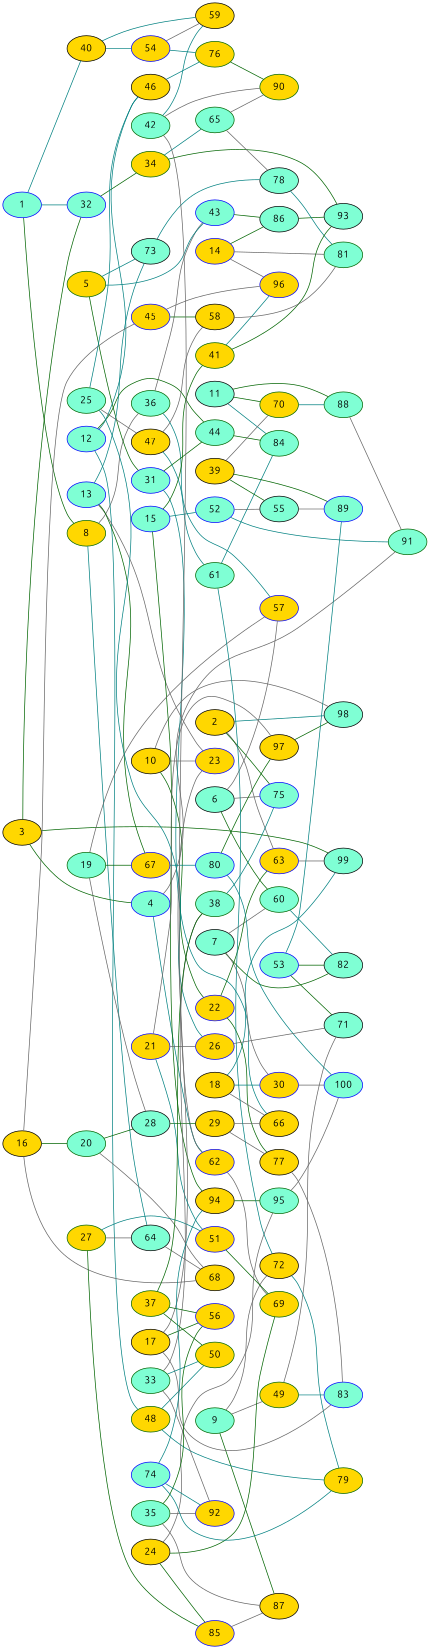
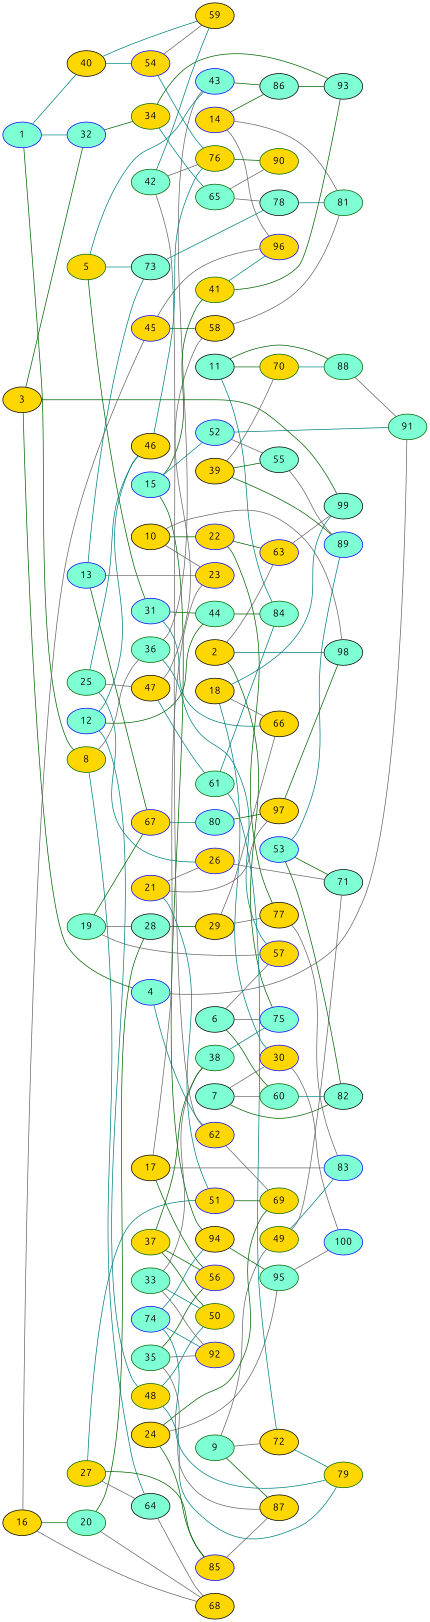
  graph {
    fontname=Ubuntu
    rankdir=LR
    node [color=black fillcolor=gold fontname=Ubuntu style=filled]
    edge [color=gray40 fontname=Ubuntu]
    1 [color=blue fillcolor=aquamarine]
    8 [color=darkgreen]
    32 [color=blue fillcolor=aquamarine]
    40
    36 [color=darkgreen fillcolor=aquamarine]
    64 [fillcolor=aquamarine]
    34 [color=darkgreen]
    54 [color=blue]
    59
    63 [color=blue]
    2
    75 [color=blue fillcolor=aquamarine]
    98 [fillcolor=aquamarine]
    99 [fillcolor=aquamarine]
    3
    4 [color=blue fillcolor=aquamarine]
    62 [color=blue]
    91 [color=darkgreen fillcolor=aquamarine]
    69 [color=darkgreen]
    5 [color=darkgreen]
    31 [color=blue fillcolor=aquamarine]
    43 [color=blue fillcolor=aquamarine]
    73 [fillcolor=aquamarine]
    44 [color=darkgreen fillcolor=aquamarine]
    66
    86 [fillcolor=aquamarine]
    78 [fillcolor=aquamarine]
    6 [fillcolor=aquamarine]
    57 [color=blue]
    60 [color=darkgreen fillcolor=aquamarine]
    82 [fillcolor=aquamarine]
    7 [fillcolor=aquamarine]
    30 [color=blue]
    100 [color=blue fillcolor=aquamarine]
    68
    9 [color=darkgreen fillcolor=aquamarine]
    49 [color=darkgreen]
    72
    87
    83 [color=blue fillcolor=aquamarine]
    71 [fillcolor=aquamarine]
    79 [color=darkgreen]
    10
    22 [color=blue]
    23 [color=blue]
    77
    11 [fillcolor=aquamarine]
    70 [color=darkgreen]
    84 [color=darkgreen fillcolor=aquamarine]
    88 [color=darkgreen fillcolor=aquamarine]
    12 [color=blue fillcolor=aquamarine]
    46
    48 [color=darkgreen]
    76 [color=darkgreen]
    50 [color=darkgreen]
    13 [color=blue fillcolor=aquamarine]
    67 [color=blue]
    80 [color=blue fillcolor=aquamarine]
    14 [color=blue]
    81 [color=darkgreen fillcolor=aquamarine]
    96 [color=blue]
    93 [fillcolor=aquamarine]
    15 [color=blue fillcolor=aquamarine]
    41 [color=darkgreen]
    52 [color=blue fillcolor=aquamarine]
    94
    55 [fillcolor=aquamarine]
    95 [color=darkgreen fillcolor=aquamarine]
    20 [color=darkgreen fillcolor=aquamarine]
    16
    45 [color=blue]
    28 [fillcolor=aquamarine]
    58
    17
    56 [color=blue]
    18
    19 [color=darkgreen fillcolor=aquamarine]
    29
    21 [color=blue]
    26 [color=blue]
    51 [color=blue]
    97
    24
    85 [color=blue]
    25 [color=darkgreen fillcolor=aquamarine]
    47
    61 [color=darkgreen fillcolor=aquamarine]
    27 [color=darkgreen]
    65 [color=darkgreen fillcolor=aquamarine]
    33 [color=darkgreen fillcolor=aquamarine]
    38 [color=darkgreen fillcolor=aquamarine]
    92 [color=blue]
    90 [color=darkgreen]
    35 [color=darkgreen fillcolor=aquamarine]
    37 [color=darkgreen]
    39
    89 [color=blue fillcolor=aquamarine]
    42 [color=darkgreen fillcolor=aquamarine]
    53 [color=blue fillcolor=aquamarine]
    74 [color=blue fillcolor=aquamarine]
    1 -- 8 [color=darkgreen]
    1 -- 32 [color=teal]
    1 -- 40 [color=teal]
    8 -- 36
    8 -- 64 [color=teal]
    32 -- 34 [color=darkgreen]
    40 -- 54 [color=teal]
    40 -- 59 [color=teal]
    36 -- 43
    36 -- 57 [color=teal]
    64 -- 68
    34 -- 93 [color=darkgreen]
    34 -- 65 [color=teal]
    54 -- 59
    54 -- 76 [color=teal]
    63 -- 99
    2 -- 63
    2 -- 75 [color=darkgreen]
    2 -- 98 [color=teal]
    3 -- 32 [color=darkgreen]
    3 -- 99 [color=darkgreen]
    3 -- 4 [color=darkgreen]
    4 -- 62 [color=teal]
    4 -- 91
    62 -- 69
    5 -- 31 [color=darkgreen]
    5 -- 43 [color=teal]
    5 -- 73 [color=teal]
    31 -- 44 [color=darkgreen]
    31 -- 66 [color=teal]
    43 -- 86 [color=darkgreen]
    73 -- 78 [color=teal]
    44 -- 84 [color=darkgreen]
    86 -- 93 [color=darkgreen]
    78 -- 81 [color=teal]
    6 -- 75
    6 -- 57
    6 -- 60 [color=darkgreen]
    60 -- 82 [color=teal]
    7 -- 60
    7 -- 82 [color=darkgreen]
    7 -- 30
    30 -- 100
    9 -- 49
    9 -- 72
    9 -- 87 [color=darkgreen]
    49 -- 83 [color=teal]
    49 -- 71
    72 -- 79 [color=teal]
    10 -- 98
    10 -- 22 [color=darkgreen]
    10 -- 23
    22 -- 63 [color=darkgreen]
    22 -- 77 [color=darkgreen]
    77 -- 83
    11 -- 70 [color=darkgreen]
    11 -- 84 [color=teal]
    11 -- 88 [color=darkgreen]
    70 -- 88 [color=teal]
    88 -- 91
    12 -- 44 [color=darkgreen]
    12 -- 46 [color=teal]
    12 -- 48 [color=teal]
    46 -- 76 [color=teal]
    48 -- 79 [color=teal]
    48 -- 50 [color=teal]
    76 -- 90 [color=darkgreen]
    13 -- 73 [color=teal]
    13 -- 23
    13 -- 67 [color=darkgreen]
    67 -- 80 [color=teal]
-   80 -- 100 [color=teal]
    80 -- 97 [color=darkgreen]
    14 -- 86 [color=darkgreen]
    14 -- 81
    14 -- 96
    15 -- 41 [color=darkgreen]
    15 -- 52 [color=teal]
    15 -- 94 [color=darkgreen]
    41 -- 96 [color=teal]
    41 -- 93 [color=darkgreen]
    52 -- 91 [color=teal]
    52 -- 55
    94 -- 95 [color=darkgreen]
    55 -- 89
    95 -- 100
    20 -- 68
    20 -- 28 [color=darkgreen]
    16 -- 68
    16 -- 20 [color=darkgreen]
    16 -- 45
    45 -- 96
    45 -- 58 [color=darkgreen]
    28 -- 29 [color=darkgreen]
    58 -- 81
    17 -- 83
    17 -- 23
    17 -- 56 [color=darkgreen]
    18 -- 99 [color=teal]
    18 -- 66
    18 -- 30 [color=teal]
    19 -- 57
    19 -- 67 [color=darkgreen]
    19 -- 28
    29 -- 66
    29 -- 77
    21 -- 26
    21 -- 51 [color=teal]
    21 -- 97
    26 -- 71
    51 -- 69 [color=darkgreen]
    97 -- 98 [color=darkgreen]
    24 -- 69 [color=darkgreen]
    24 -- 95
    24 -- 85 [color=darkgreen]
    85 -- 87
    25 -- 46 [color=teal]
    25 -- 26 [color=teal]
    25 -- 47
    47 -- 58
    47 -- 61 [color=teal]
    61 -- 72 [color=teal]
    61 -- 84 [color=teal]
    27 -- 64
    27 -- 51 [color=teal]
    27 -- 85 [color=darkgreen]
    65 -- 78
    65 -- 90
    33 -- 50 [color=teal]
    33 -- 38
    33 -- 92
    38 -- 75 [color=teal]
    35 -- 87
    35 -- 56 [color=darkgreen]
    35 -- 92
    37 -- 50 [color=darkgreen]
    37 -- 56 [color=darkgreen]
    37 -- 38 [color=darkgreen]
    39 -- 70
    39 -- 55 [color=darkgreen]
    39 -- 89 [color=darkgreen]
    42 -- 59 [color=teal]
    42 -- 62
-   42 -- 90
+   42 -- 76
    53 -- 82 [color=darkgreen]
    53 -- 71 [color=darkgreen]
    53 -- 89 [color=teal]
    74 -- 79 [color=teal]
    74 -- 94 [color=teal]
    74 -- 92 [color=teal]
  }
